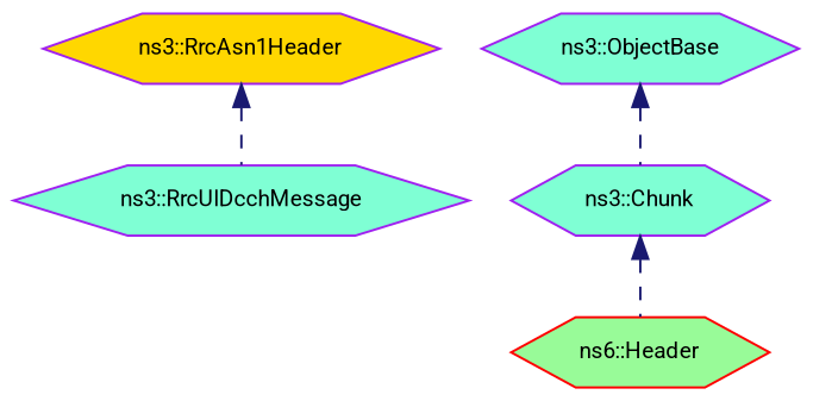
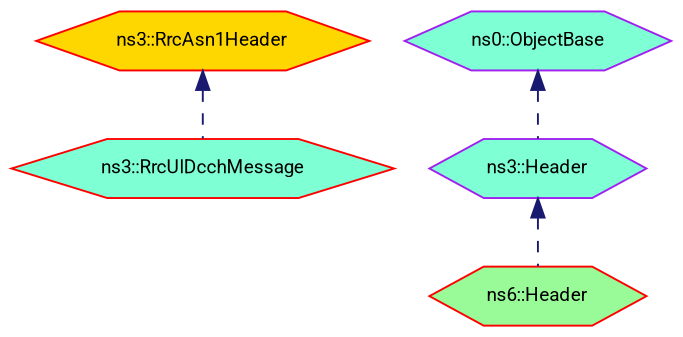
  digraph {
    fontname=Roboto
    node [color=purple fillcolor=aquamarine fontname=Roboto fontsize=10 shape=hexagon style=filled]
    edge [color=midnightblue dir=back fontname=Roboto fontsize=10 labelfontname=Helvetica labelfontsize=10 style=dashed]
-   n1 [height=0.2 label="ns3::RrcUlDcchMessage" width=0.4]
-   n2 [fillcolor=gold height=0.2 label="ns3::RrcAsn1Header" width=0.4]
+   n1 [color=red height=0.2 label="ns3::RrcUlDcchMessage" width=0.4]
+   n2 [color=red fillcolor=gold height=0.2 label="ns3::RrcAsn1Header" width=0.4]
    n3 [color=red fillcolor=palegreen height=0.2 label="ns6::Header" width=0.4]
-   n4 [height=0.2 label="ns3::Chunk" width=0.4]
-   n5 [height=0.2 label="ns3::ObjectBase" width=0.4]
+   n4 [height=0.2 label="ns3::Header" width=0.4]
+   n5 [height=0.2 label="ns0::ObjectBase" width=0.4]
    n2 -> n1
    n4 -> n3
    n5 -> n4
  }
